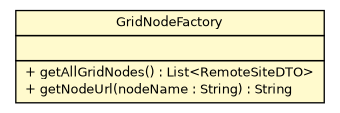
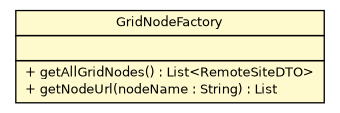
  digraph {
-   n1 [fontcolor=black fontname=Helvetica fontsize=10.0 label=<<table border="0" cellborder="1" cellspacing="0" cellpadding="2" port="p" bgcolor="lemonChiffon" href="./GridNodeFactory.html"> 		<tr><td><table border="0" cellspacing="0" cellpadding="1"> 			<tr><td> GridNodeFactory </td></tr> 		</table></td></tr> 		<tr><td><table border="0" cellspacing="0" cellpadding="1"> 			<tr><td align="left">  </td></tr> 		</table></td></tr> 		<tr><td><table border="0" cellspacing="0" cellpadding="1"> 			<tr><td align="left"> + getAllGridNodes() : List&lt;RemoteSiteDTO&gt; </td></tr> 			<tr><td align="left"> + getNodeUrl(nodeName : String) : String </td></tr> 		</table></td></tr> 		</table>> shape=plaintext]
+   n1 [fontcolor=black fontname=Helvetica fontsize=10.0 label=<<table border="0" cellborder="1" cellspacing="0" cellpadding="2" port="p" bgcolor="lemonChiffon" href="./GridNodeFactory.html"> 		<tr><td><table border="0" cellspacing="0" cellpadding="1"> 			<tr><td> GridNodeFactory </td></tr> 		</table></td></tr> 		<tr><td><table border="0" cellspacing="0" cellpadding="1"> 			<tr><td align="left">  </td></tr> 		</table></td></tr> 		<tr><td><table border="0" cellspacing="0" cellpadding="1"> 			<tr><td align="left"> + getAllGridNodes() : List&lt;RemoteSiteDTO&gt; </td></tr> 			<tr><td align="left"> + getNodeUrl(nodeName : String) : List </td></tr> 		</table></td></tr> 		</table>> shape=plaintext]
  }
